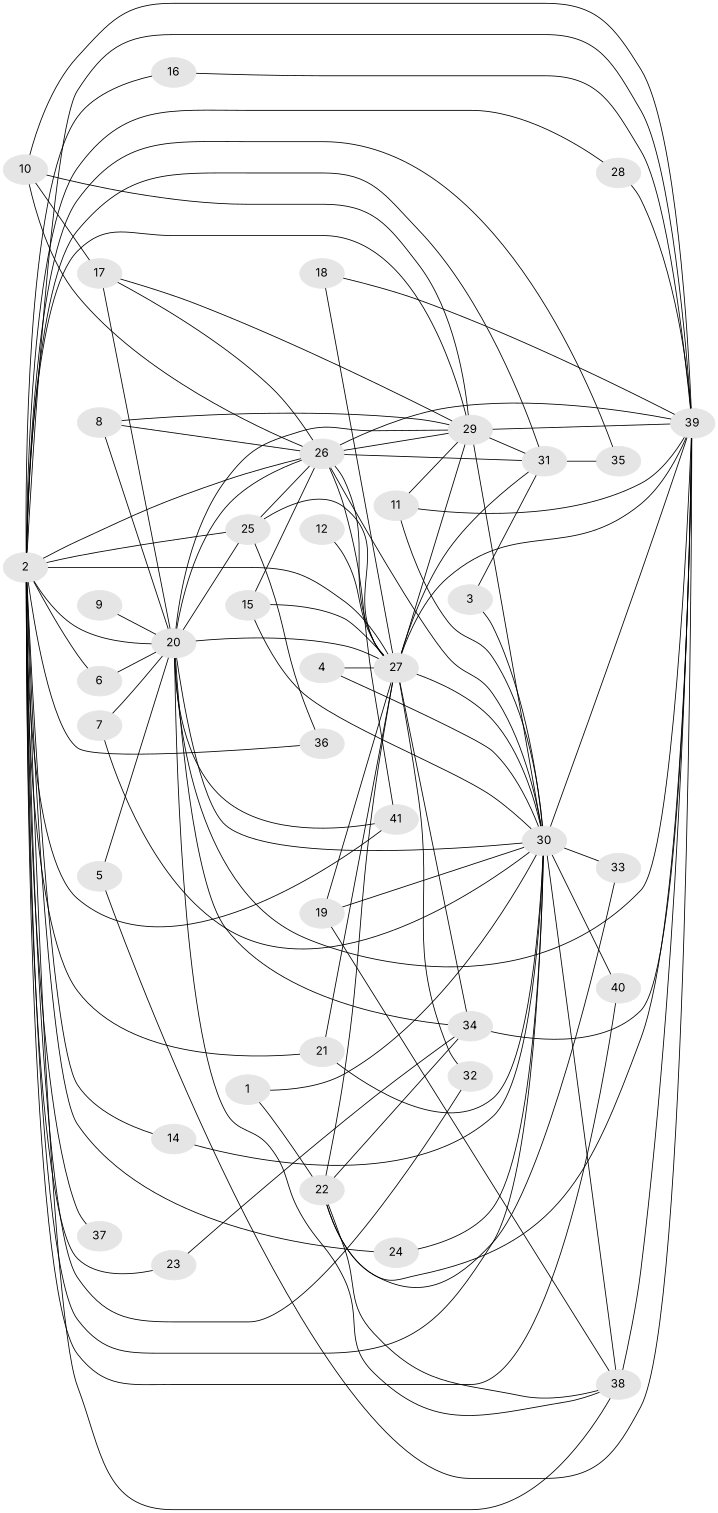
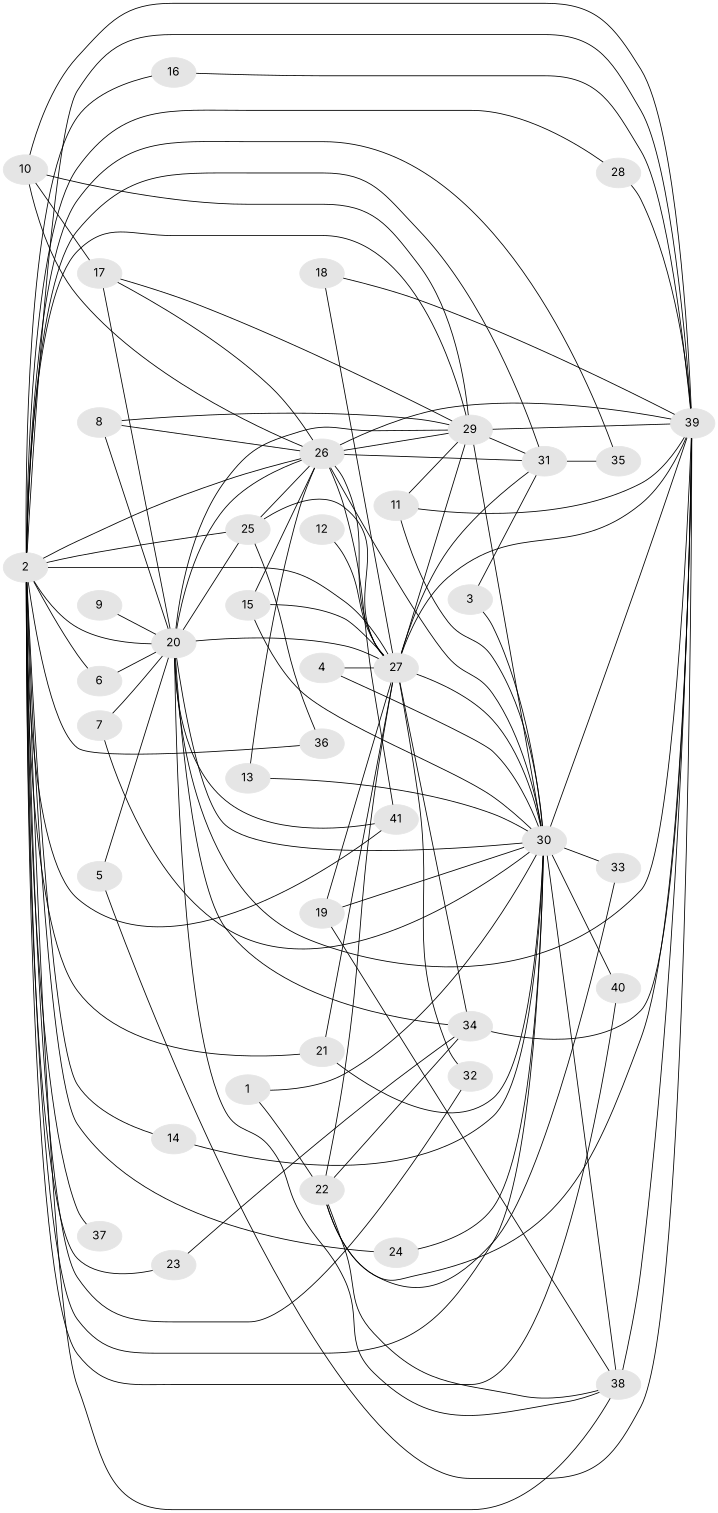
  graph {
    fontname=Inter
    rankdir=LR
    node [color=gray90 fontname=Inter style=filled]
    edge [fontname=Inter weight=1.0]
    1
    22
    30
    27
    38
    39
    34
    33
    40
    2
    6
    14
    16
    20
    21
    23
    24
    25
    26
    28
    29
    31
    32
    35
    36
    37
    41
    3
    4
    5
    7
    8
    9
    10
    17
    11
    12
+   13
    15
    18
    19
    1 -- 22
    1 -- 30
    22 -- 27 [weight=2.0]
    22 -- 38
    22 -- 39
    22 -- 34
    22 -- 33
    30 -- 38
    30 -- 39 [weight=2.0]
    30 -- 33
    30 -- 40
    27 -- 30
    27 -- 39 [weight=2.0]
    27 -- 34 [weight=3.0]
    27 -- 29
    27 -- 31 [weight=2.0]
    27 -- 32
    38 -- 39
    34 -- 39
    2 -- 30 [weight=3.0]
    2 -- 27 [weight=2.0]
    2 -- 38
    2 -- 39 [weight=4.0]
    2 -- 40
    2 -- 6
    2 -- 14
    2 -- 16
    2 -- 20 [weight=2.0]
    2 -- 21
    2 -- 23
    2 -- 24
    2 -- 25
    2 -- 26 [weight=5.0]
    2 -- 28
    2 -- 29 [weight=2.0]
    2 -- 31
    2 -- 32
    2 -- 35
    2 -- 36
    2 -- 37
    2 -- 41
    6 -- 20
    14 -- 30
    16 -- 39
    20 -- 30
    20 -- 27 [weight=2.0]
    20 -- 38
    20 -- 39 [weight=3.0]
    20 -- 34
    20 -- 25
    20 -- 26 [weight=2.0]
    20 -- 29
    20 -- 41
    21 -- 30
    21 -- 27
    23 -- 34
    24 -- 30
    25 -- 27
    25 -- 26 [weight=2.0]
    25 -- 36
    26 -- 30 [weight=2.0]
    26 -- 27 [weight=2.0]
    26 -- 39 [weight=4.0]
    26 -- 29 [weight=2.0]
    26 -- 31 [weight=2.0]
    26 -- 41
    28 -- 39 [weight=2.0]
    29 -- 30
    29 -- 39 [weight=3.0]
    29 -- 31
    31 -- 35
    3 -- 30
    3 -- 31
    4 -- 30
    4 -- 27
    5 -- 39
    5 -- 20
    7 -- 30
    7 -- 20
    8 -- 20
    8 -- 26
    8 -- 29
    9 -- 20
    10 -- 39
    10 -- 26
    10 -- 29
    10 -- 17
    17 -- 20
    17 -- 26
    17 -- 29 [weight=2.0]
    11 -- 30
    11 -- 39
    11 -- 29
    12 -- 27
+   13 -- 30
+   13 -- 26
    15 -- 30
    15 -- 27
    15 -- 26
    18 -- 27
    18 -- 39
    19 -- 30
    19 -- 27
    19 -- 38
  }
